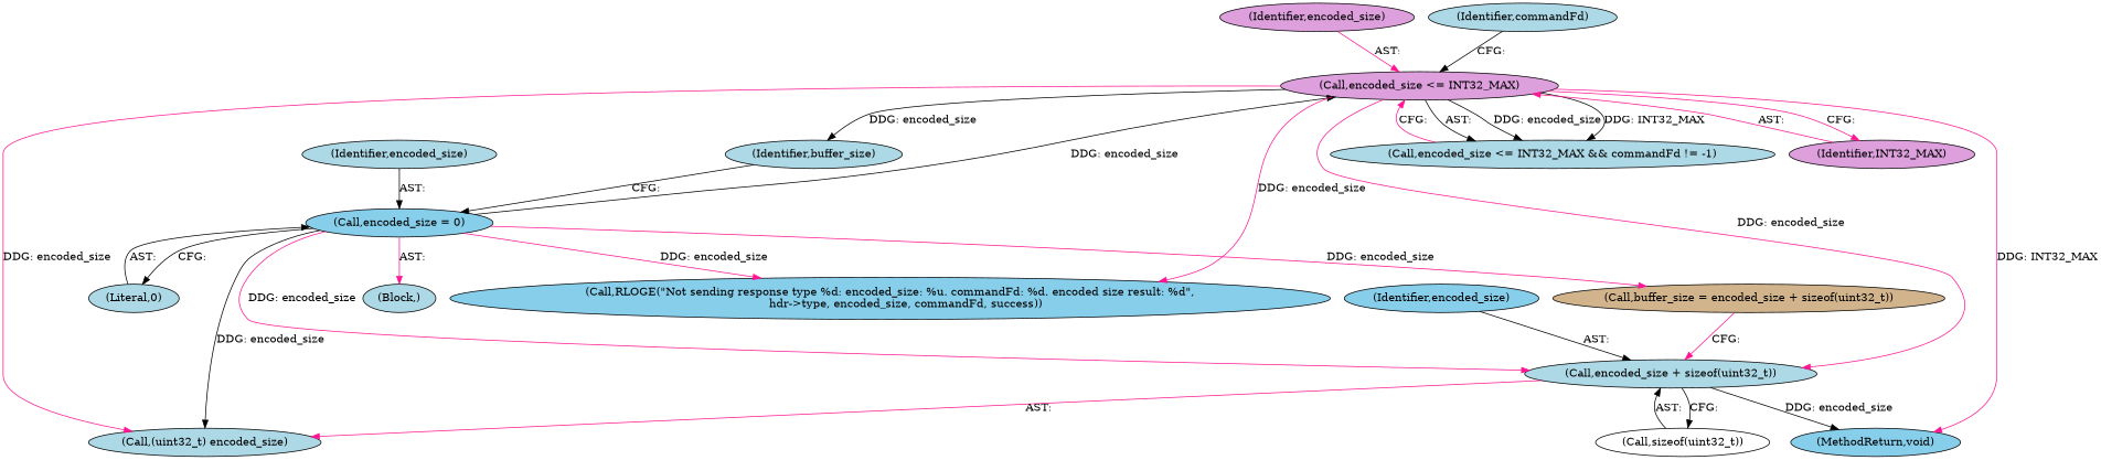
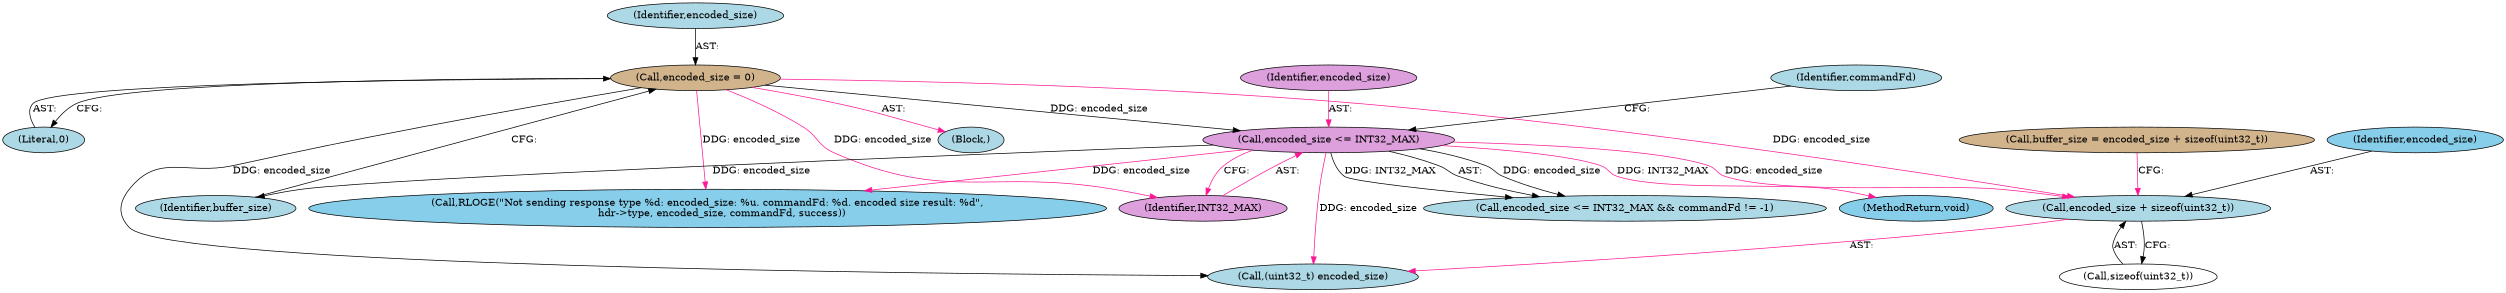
  digraph {
    node [fillcolor=lightblue style=filled]
    edge [color=black]
    n1 [label="(Call,encoded_size + sizeof(uint32_t))"]
    n2 [fillcolor=skyblue label="(MethodReturn,void)"]
    n3 [fillcolor=white label="(Call,sizeof(uint32_t))"]
    n4 [label="(Call,(uint32_t) encoded_size)"]
    n5 [fillcolor=tan label="(Call,buffer_size = encoded_size + sizeof(uint32_t))"]
-   n6 [fillcolor=skyblue label="(Call,encoded_size = 0)"]
+   n6 [fillcolor=tan label="(Call,encoded_size = 0)"]
    n7 [fillcolor=plum label="(Call,encoded_size <= INT32_MAX)"]
    n8 [label="(Block,)"]
    n9 [label="(Literal,0)"]
    n10 [fillcolor=skyblue label="(Call,RLOGE(\"Not sending response type %d: encoded_size: %u. commandFd: %d. encoded size result: %d\",\n         hdr->type, encoded_size, commandFd, success))"]
    n11 [label="(Call,encoded_size <= INT32_MAX && commandFd != -1)"]
    n12 [fillcolor=plum label="(Identifier,INT32_MAX)"]
    n13 [label="(Identifier,buffer_size)"]
    n14 [fillcolor=skyblue label="(Identifier,encoded_size)"]
    n15 [label="(Identifier,encoded_size)"]
    n16 [fillcolor=plum label="(Identifier,encoded_size)"]
    n17 [label="(Identifier,commandFd)"]
-   n1 -> n2 [label="DDG: encoded_size"]
    n1 -> n3 [label="CFG: "]
    n1 -> n4 [color=deeppink label="AST: "]
    n3 -> n1 [label="AST: "]
    n5 -> n1 [color=deeppink label="CFG: "]
    n6 -> n1 [color=deeppink label="DDG: encoded_size"]
    n6 -> n4 [label="DDG: encoded_size"]
-   n6 -> n5 [color=deeppink label="DDG: encoded_size"]
+   n6 -> n12 [color=deeppink label="DDG: encoded_size"]
    n6 -> n7 [label="DDG: encoded_size"]
    n6 -> n8 [color=deeppink label="AST: "]
    n6 -> n9 [label="CFG: "]
    n6 -> n10 [color=deeppink label="DDG: encoded_size"]
    n7 -> n1 [color=deeppink label="DDG: encoded_size"]
    n7 -> n2 [color=deeppink label="DDG: INT32_MAX"]
    n7 -> n4 [color=deeppink label="DDG: encoded_size"]
    n7 -> n10 [color=deeppink label="DDG: encoded_size"]
    n7 -> n11 [label="AST: "]
    n7 -> n11 [label="DDG: encoded_size"]
    n7 -> n11 [label="DDG: INT32_MAX"]
    n7 -> n12 [color=deeppink label="CFG: "]
    n7 -> n13 [label="DDG: encoded_size"]
    n9 -> n6 [label="AST: "]
-   n11 -> n7 [color=deeppink label="CFG: "]
    n12 -> n7 [color=deeppink label="AST: "]
    n13 -> n6 [label="CFG: "]
    n14 -> n1 [label="AST: "]
    n15 -> n6 [label="AST: "]
    n16 -> n7 [color=deeppink label="AST: "]
    n17 -> n7 [label="CFG: "]
  }
